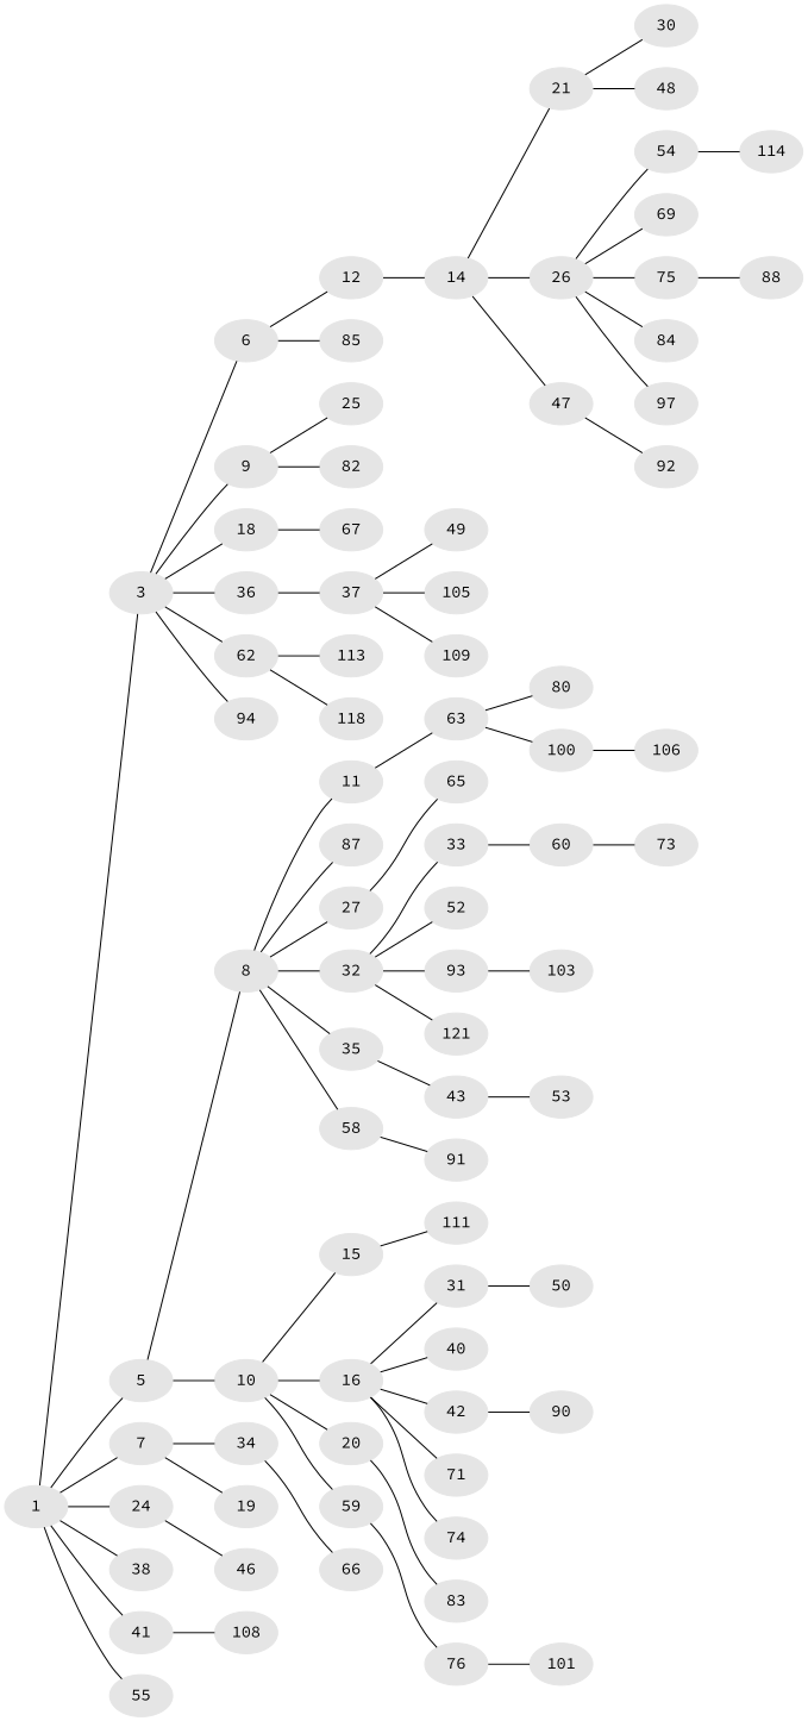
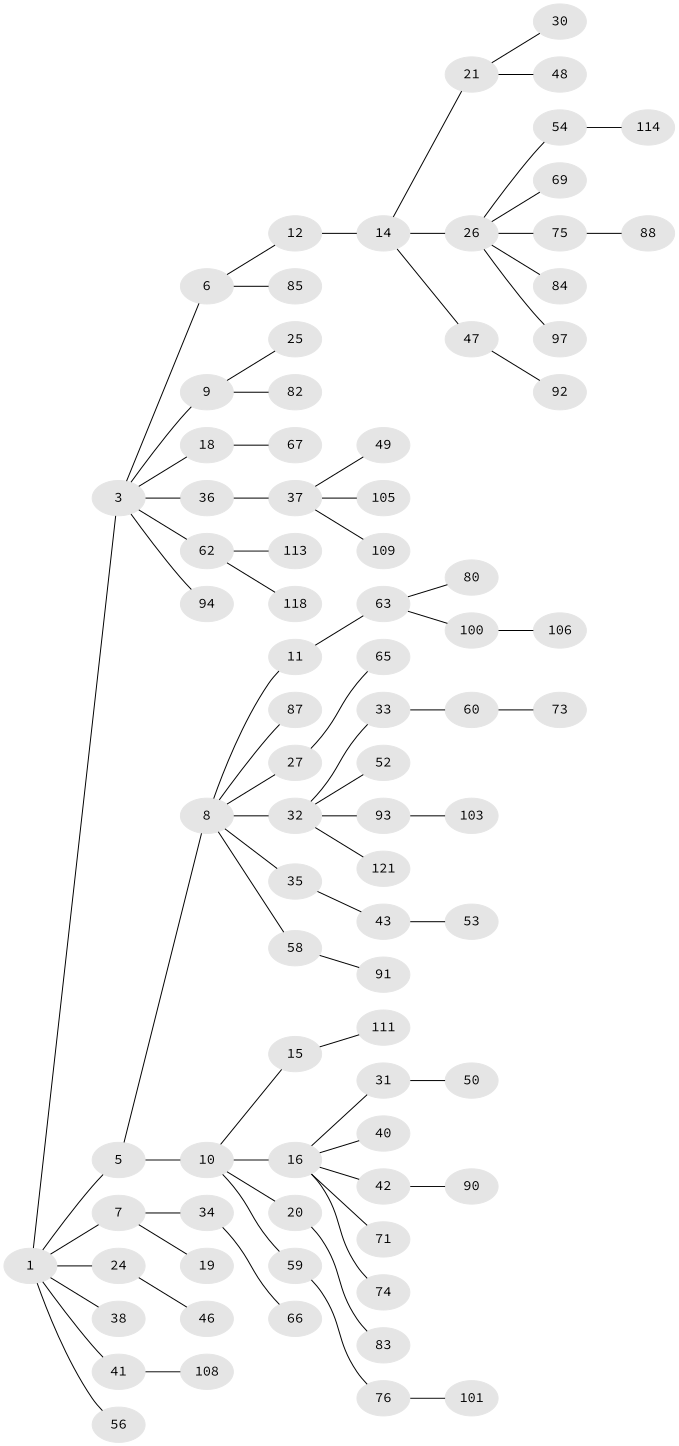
  graph {
    fontname="Source Code Pro"
    rankdir=LR
    node [color=gray90 fontname="Source Code Pro" style=filled]
    edge [fontname="Source Code Pro"]
    1 [super="+2"]
    3 [super="+4"]
    5 [super="+79"]
    7
    24 [super="+61"]
    38
    41 [super="+107"]
-   56 [label=55]
+   56
    6 [super="+29"]
    9 [super="+81"]
    18
    36
    62
    94
    8 [super="+13"]
    10 [super="+22"]
    34 [super="+44"]
    19 [super="+45"]
    46
    66
    108 [super="+117"]
    12
    85
    25
    82
    67 [super="+98"]
    37 [super="+55"]
    113
    118
    11
    n31 [label=87]
    27
    32 [super="+57"]
    35 [super="+102"]
    58 [super="+96"]
    15 [super="+72"]
    16 [super="+23"]
    20 [super="+70"]
    59 [super="+68"]
    14 [super="+39"]
    63 [super="+64"]
    65 [super="+77"]
    33
    52
    93
    121
    43
    91
    111
    31 [super="+99"]
    40
    42
    71 [super="+119"]
    74
    83
    76 [super="+78"]
    80
    100
    21
    26 [super="+28"]
    47 [super="+89"]
    30 [super="+87"]
    48 [super="+51"]
    54 [super="+95"]
    69
    75 [super="+86"]
    84
    97
    92
    50
    90 [super="+104"]
    114 [super="+116"]
    88 [super="+112"]
    60
    103
    73
    53 [super="+120"]
    49
    105
    109 [super="+115"]
    101 [super="+110"]
    106
    1 -- 3
    1 -- 5
    1 -- 7
    1 -- 24
    1 -- 38
    1 -- 41
    1 -- 56
    3 -- 6
    3 -- 9
    3 -- 18
    3 -- 36
    3 -- 62
    3 -- 94
    5 -- 8
    5 -- 10
    7 -- 34
    7 -- 19
    24 -- 46
    41 -- 108
    6 -- 12
    6 -- 85
    9 -- 25
    9 -- 82
    18 -- 67
    36 -- 37
    62 -- 113
    62 -- 118
    8 -- 11
    8 -- n31
    8 -- 27
    8 -- 32
    8 -- 35
    8 -- 58
    10 -- 15
    10 -- 16
    10 -- 20
    10 -- 59
    34 -- 66
    12 -- 14
    37 -- 49
    37 -- 105
    37 -- 109
    11 -- 63
    27 -- 65
    32 -- 33
    32 -- 52
    32 -- 93
    32 -- 121
    35 -- 43
    58 -- 91
    15 -- 111
    16 -- 31
    16 -- 40
    16 -- 42
    16 -- 71
    16 -- 74
    20 -- 83
    59 -- 76
    14 -- 21
    14 -- 26
    14 -- 47
    63 -- 80
    63 -- 100
    33 -- 60
    93 -- 103
    43 -- 53
    31 -- 50
    42 -- 90
    76 -- 101
    100 -- 106
    21 -- 30
    21 -- 48
    26 -- 54
    26 -- 69
    26 -- 75
    26 -- 84
    26 -- 97
    47 -- 92
    54 -- 114
    75 -- 88
    60 -- 73
  }
